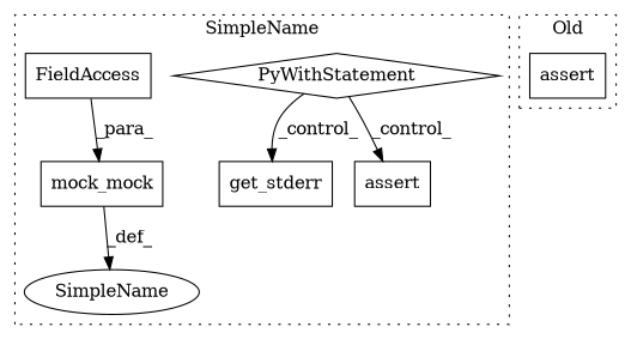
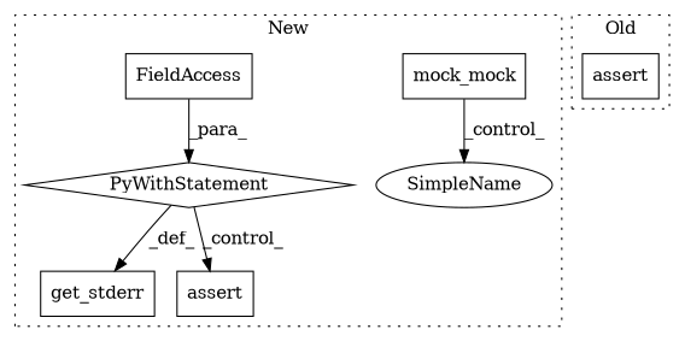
  digraph {
    node [a=32 l=7 shape=box]
    n1 [l=12 label=get_stderr s=4644]
    n2 [a=42 label=SimpleName shape=ellipse l=""]
    n3 [a=6 label=assert s=4547]
    n4 [l="13,1" label=mock_mock s="3845,3890"]
    n5 [a=104 l="10,2" label=PyWithStatement s="3835,3891" shape=diamond]
    n6 [a=22 l=32 label=FieldAccess s=3858]
    n7 [a=6 label=assert s=4499]
    subgraph cluster_1 {
-     label=SimpleName
+     label=New
      style=dotted
      n1
      n2
      n3
      n4
      n5
      n6
    }
    subgraph cluster_2 {
      label=Old
      style=dotted
      n7
    }
-   n4 -> n2 [label=_def_]
-   n5 -> n1 [label=_control_]
+   n4 -> n2 [label=_control_]
+   n5 -> n1 [label=_def_]
    n5 -> n3 [label=_control_]
-   n6 -> n4 [label=_para_]
+   n6 -> n5 [label=_para_]
  }
